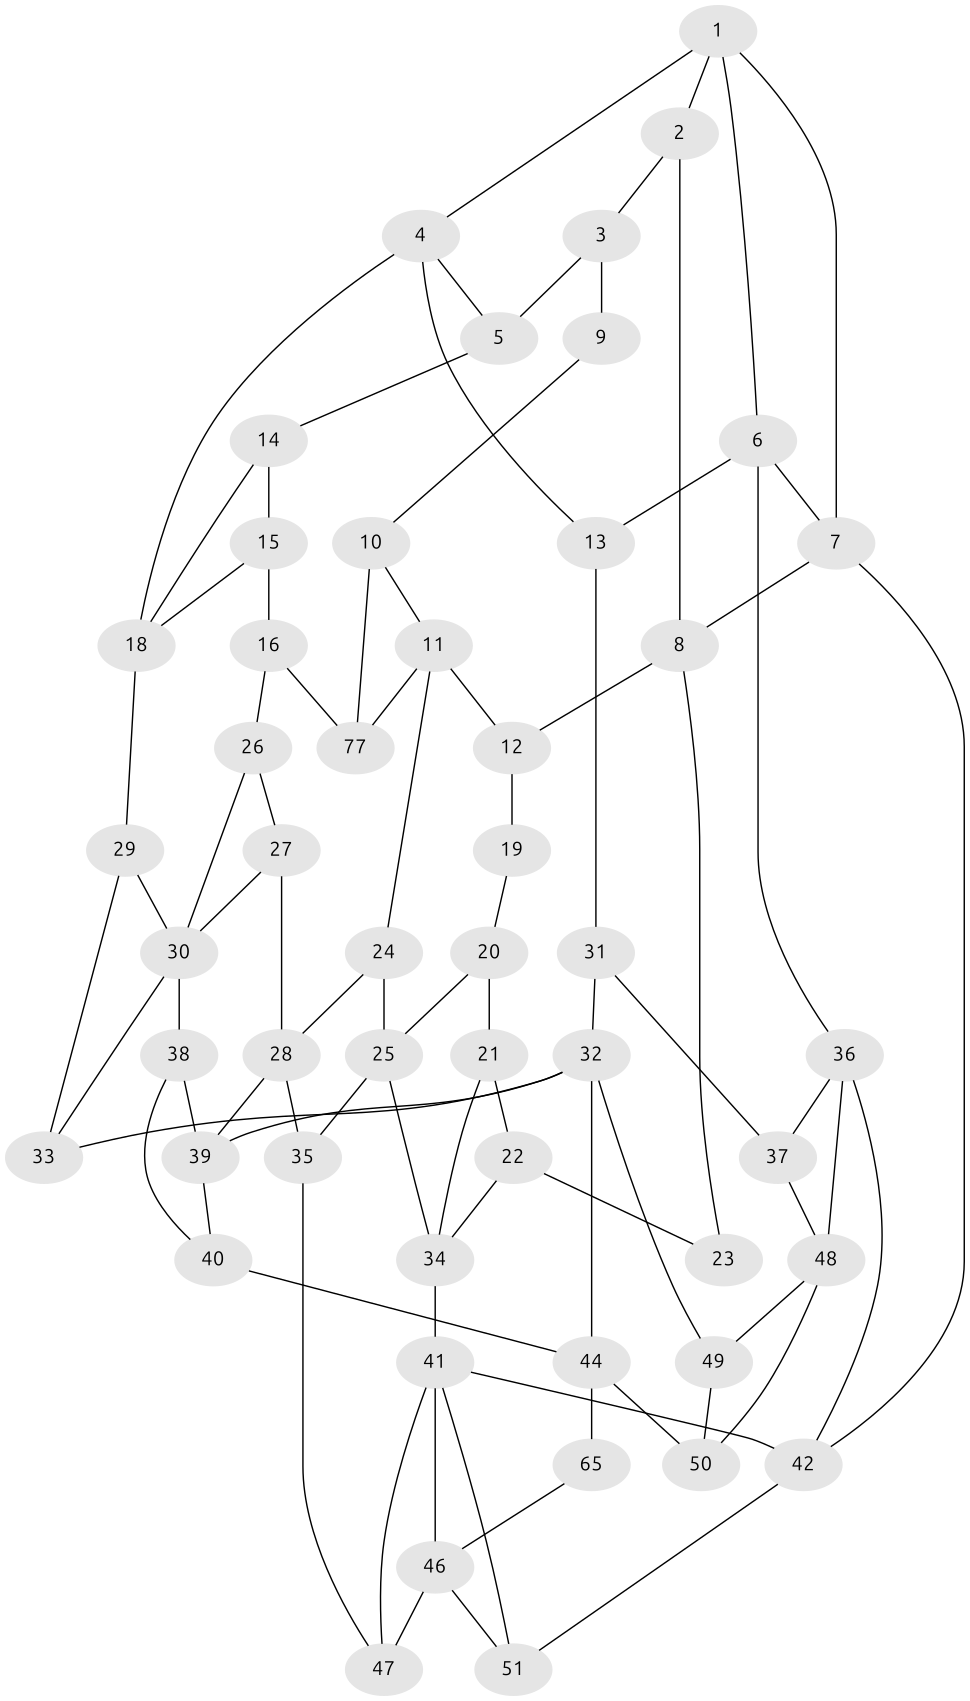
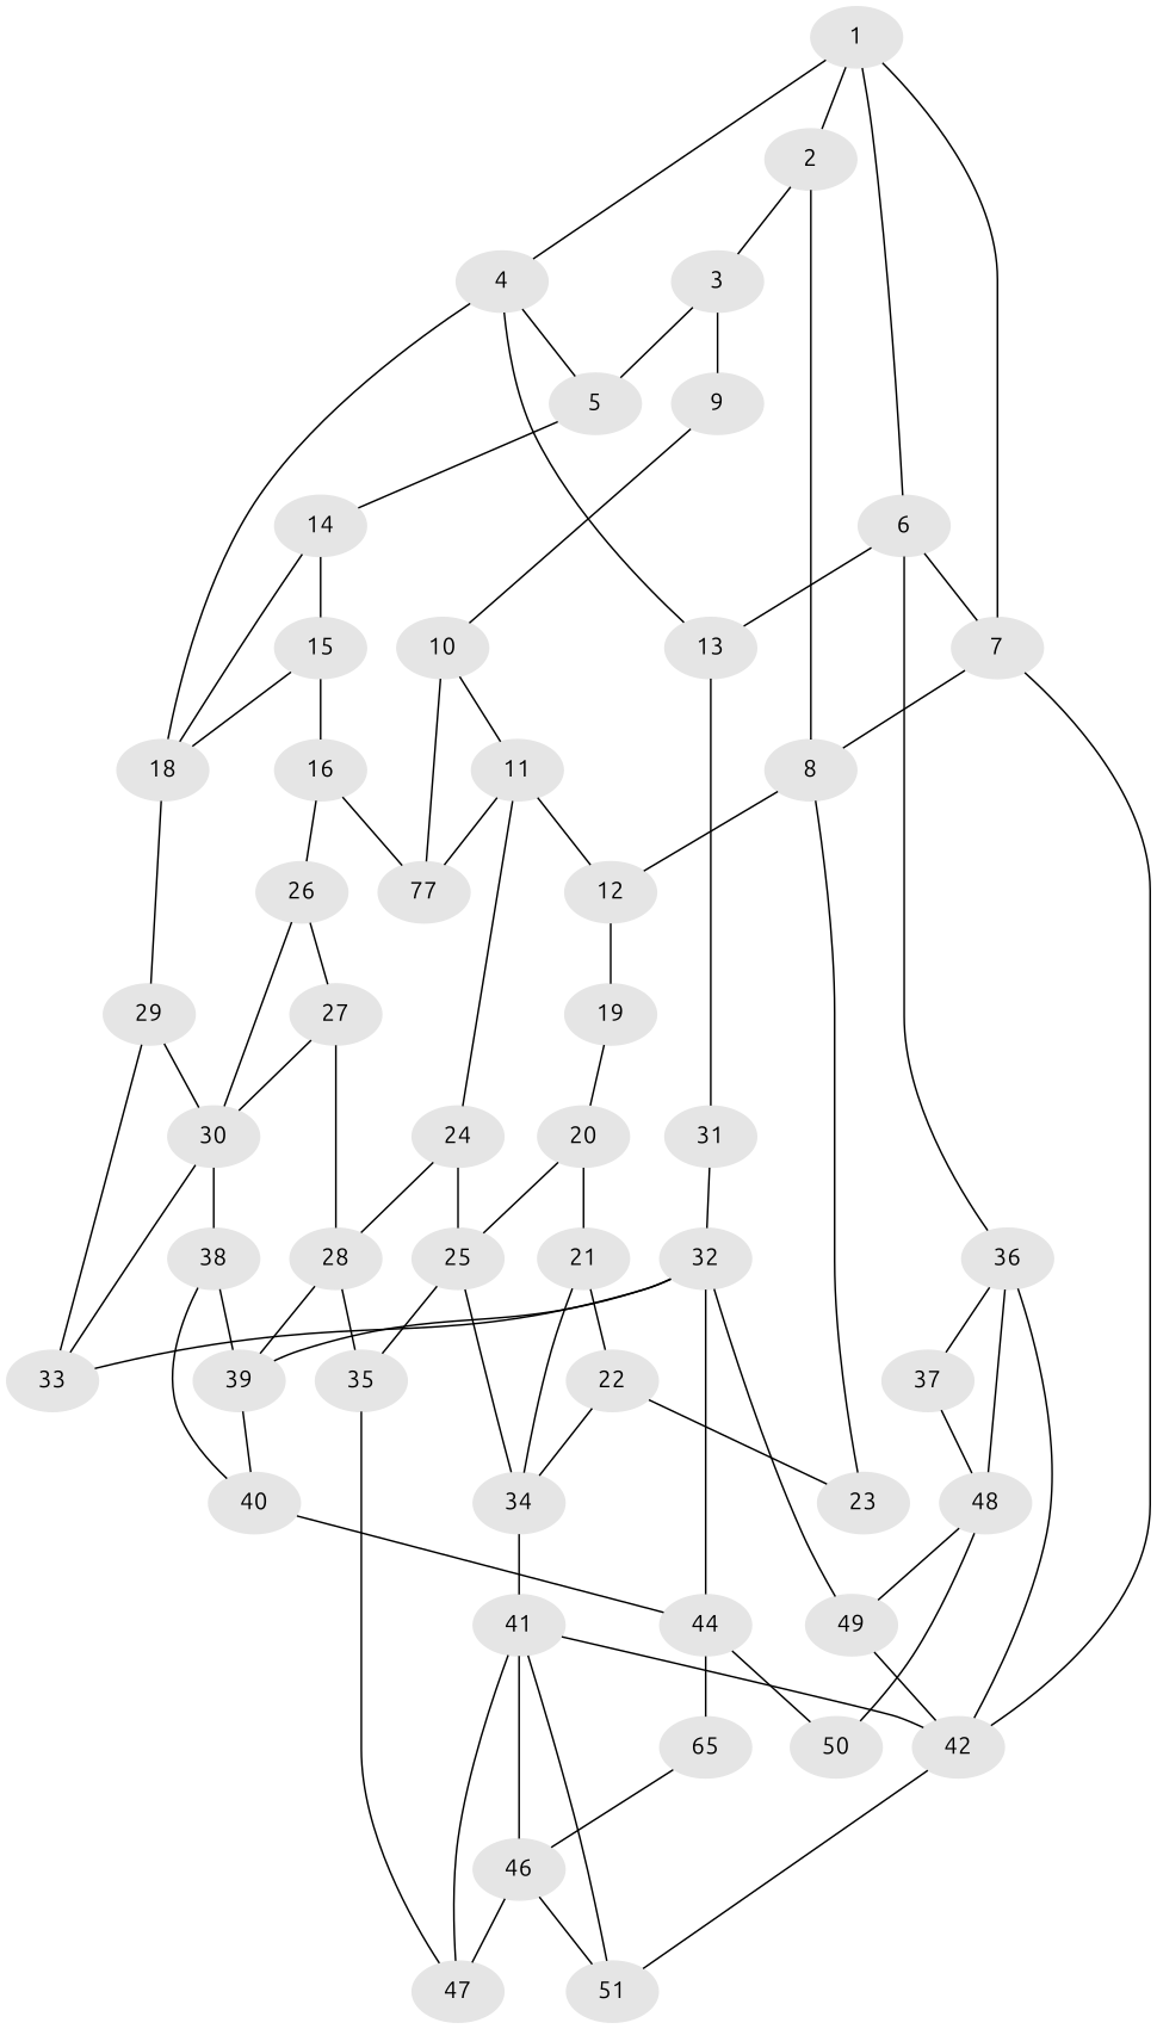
  graph {
    fontname=Ubuntu
    node [color=gray90 fontname=Ubuntu style=filled]
    edge [fontname=Ubuntu weight=1.0]
    1
    2
    4
    6
    7
    3
    8
    5
    13
    18
    36
    42
    9
    12
    23
    14
    10
    31
    29
    15
    37
    48
    51
    19
    11
    n26 [label=77]
    24
    25
    28
    20
    32
    16
    26
    27
    30
    33
    21
    22
    34
    35
    41
    39
    47
    38
    40
    44
    49
    n48 [label=65]
    50
    46
    1 -- 2
    1 -- 4
    1 -- 6
    1 -- 7
    2 -- 3
    2 -- 8
    4 -- 5
    4 -- 13
    4 -- 18 [weight=2.0]
    6 -- 7
    6 -- 13
    6 -- 36
    7 -- 8
    7 -- 42
    3 -- 5
    3 -- 9 [weight=2.0]
    8 -- 12 [weight=2.0]
    8 -- 23 [weight=2.0]
    5 -- 14
    13 -- 31
    18 -- 29 [weight=2.0]
    36 -- 42
    36 -- 37
    36 -- 48
    42 -- 51
    9 -- 10
    12 -- 19 [weight=2.0]
    14 -- 18
    14 -- 15
    10 -- 11
    10 -- n26
-   31 -- 37
    31 -- 32
    29 -- 30
    29 -- 33
    15 -- 18
    15 -- 16
    37 -- 48 [weight=2.0]
    48 -- 49
    48 -- 50
    19 -- 20
    11 -- 12 [weight=2.0]
    11 -- n26
    11 -- 24
    24 -- 25
    24 -- 28
    25 -- 34
    25 -- 35
    28 -- 35
    28 -- 39
    20 -- 25
    20 -- 21
    32 -- 33
    32 -- 39
    32 -- 44
    32 -- 49
    16 -- n26
    16 -- 26
    26 -- 27
    26 -- 30
    27 -- 28
    27 -- 30
    30 -- 33
    30 -- 38 [weight=2.0]
    21 -- 22
    21 -- 34
    22 -- 23
    22 -- 34
    34 -- 41 [weight=2.0]
    35 -- 47
    41 -- 42
    41 -- 51
    41 -- 47
    41 -- 46
    39 -- 40
    38 -- 39
    38 -- 40
    40 -- 44 [weight=2.0]
    44 -- n48 [weight=2.0]
    44 -- 50
-   49 -- 50
+   49 -- 42
    n48 -- 46 [weight=2.0]
    46 -- 51
    46 -- 47 [weight=2.0]
  }
